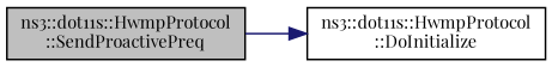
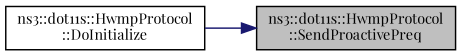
  digraph {
    rankdir=RL
    fontname="Playfair Display"
    node [color=black fontname="Playfair Display" fontsize=10 shape=record style=filled]
    n1 [fillcolor=grey75 fontcolor=black height=0.2 label="ns3::dot11s::HwmpProtocol\l::SendProactivePreq" width=0.4]
    n2 [fillcolor=white height=0.2 label="ns3::dot11s::HwmpProtocol\l::DoInitialize" width=0.4]
-   n2 -> n1 [color=midnightblue dir=back fontname="Playfair Display" fontsize=10 labelfontname=Helvetica labelfontsize=10 style=solid]
+   n1 -> n2 [color=midnightblue dir=back fontname="Playfair Display" fontsize=10 labelfontname=Helvetica labelfontsize=10 style=solid]
  }
